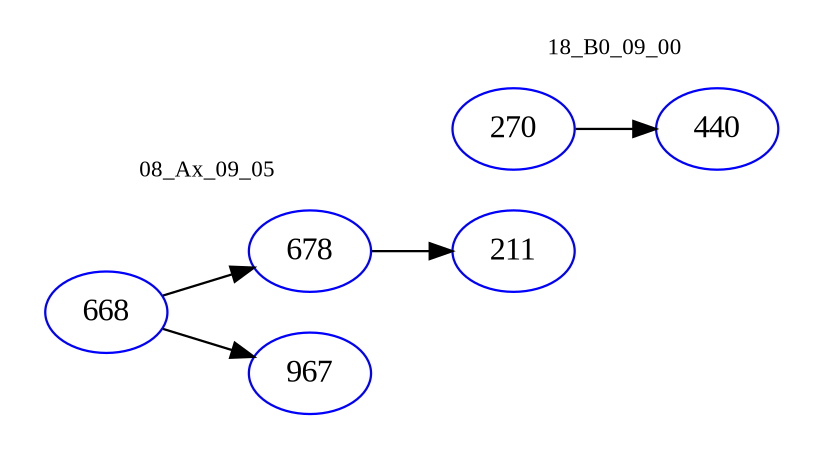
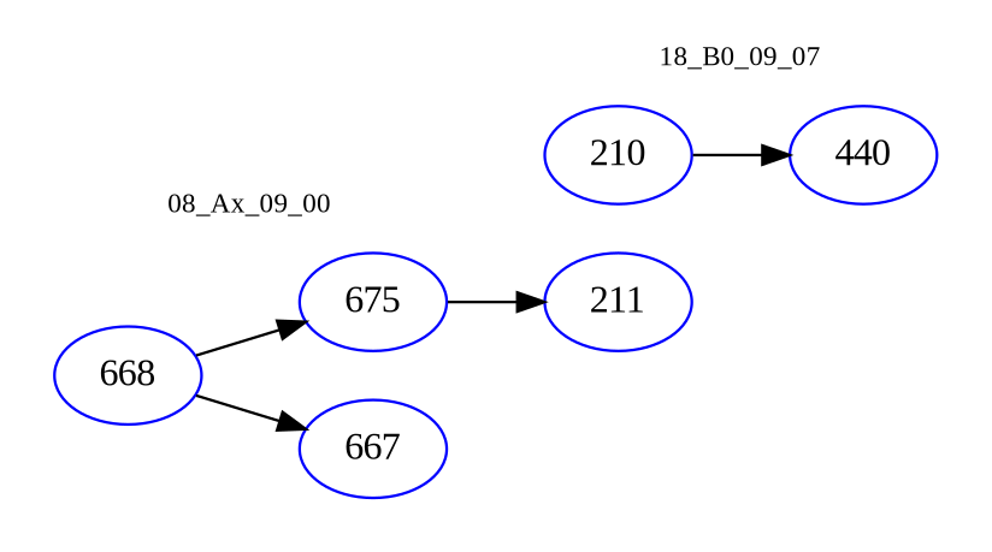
  digraph {
    fontname="Liberation Serif"
    rankdir=LR
    node [color=blue fontname="Liberation Serif"]
    edge [color=black fontname="Liberation Serif"]
    n1 [label=668]
-   n2 [label=967]
-   n3 [label=678]
-   n4 [label=270]
+   n2 [label=667]
+   n3 [label=675]
+   n4 [label=210]
    n5 [label=211]
    n6 [label=440]
    subgraph cluster_1 {
      color=white
      fontsize=10
-     label="08_Ax_09_05"
+     label="08_Ax_09_00"
      n1
      n2
      n3
    }
    subgraph cluster_2 {
      color=white
      fontsize=10
-     label="18_B0_09_00"
+     label="18_B0_09_07"
      n4
      n5
      n6
    }
    n1 -> n2
    n1 -> n3
    n3 -> n5
    n4 -> n6
  }
